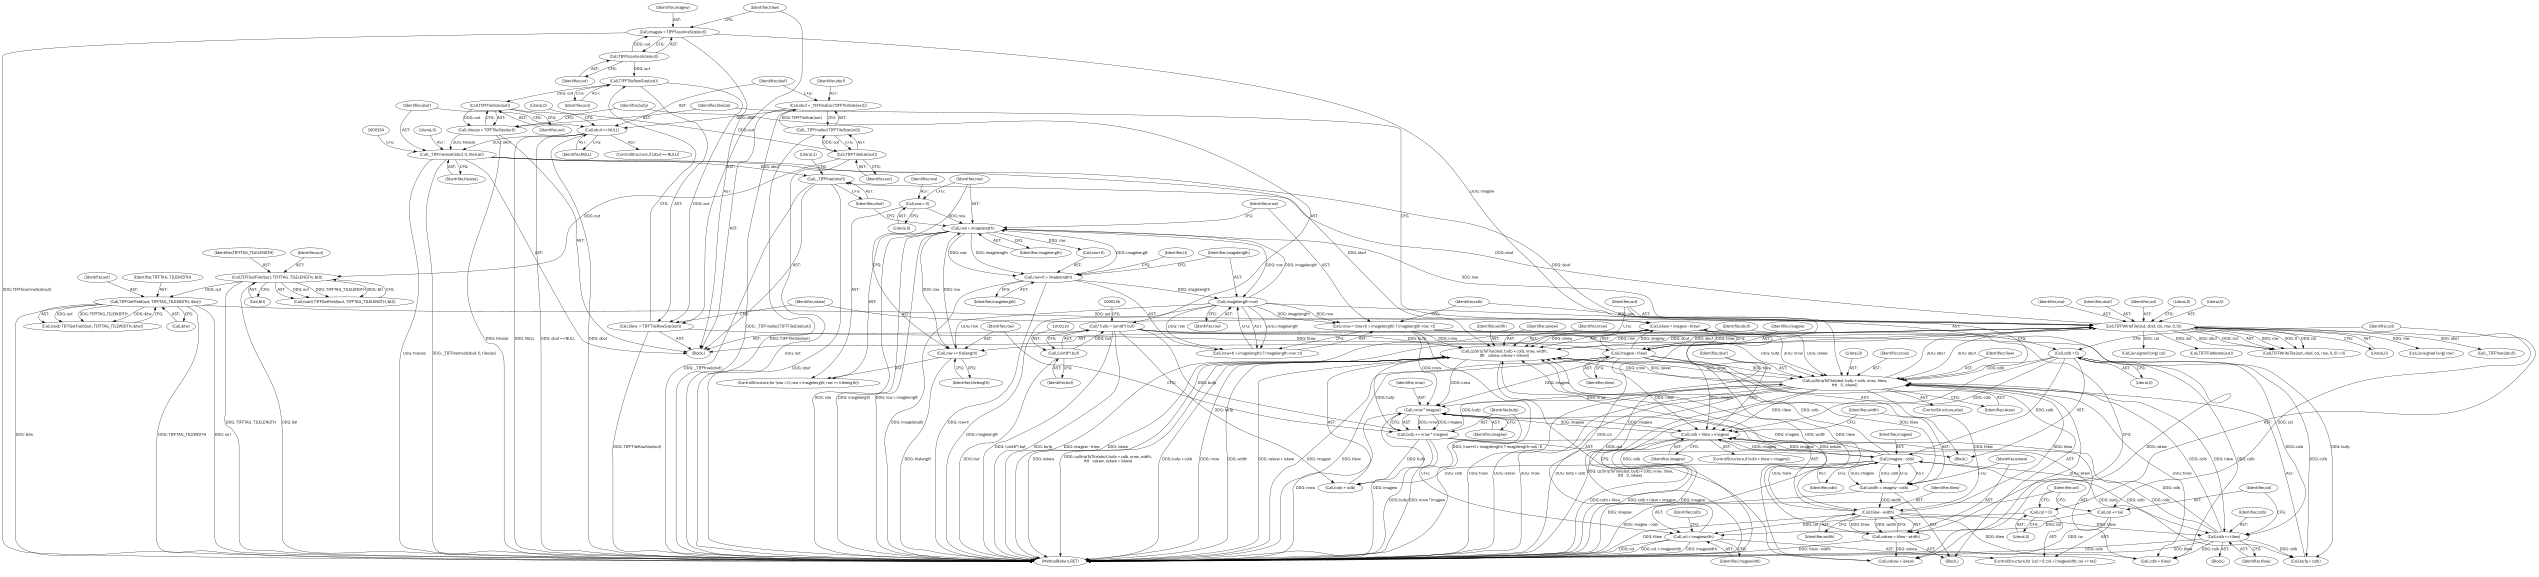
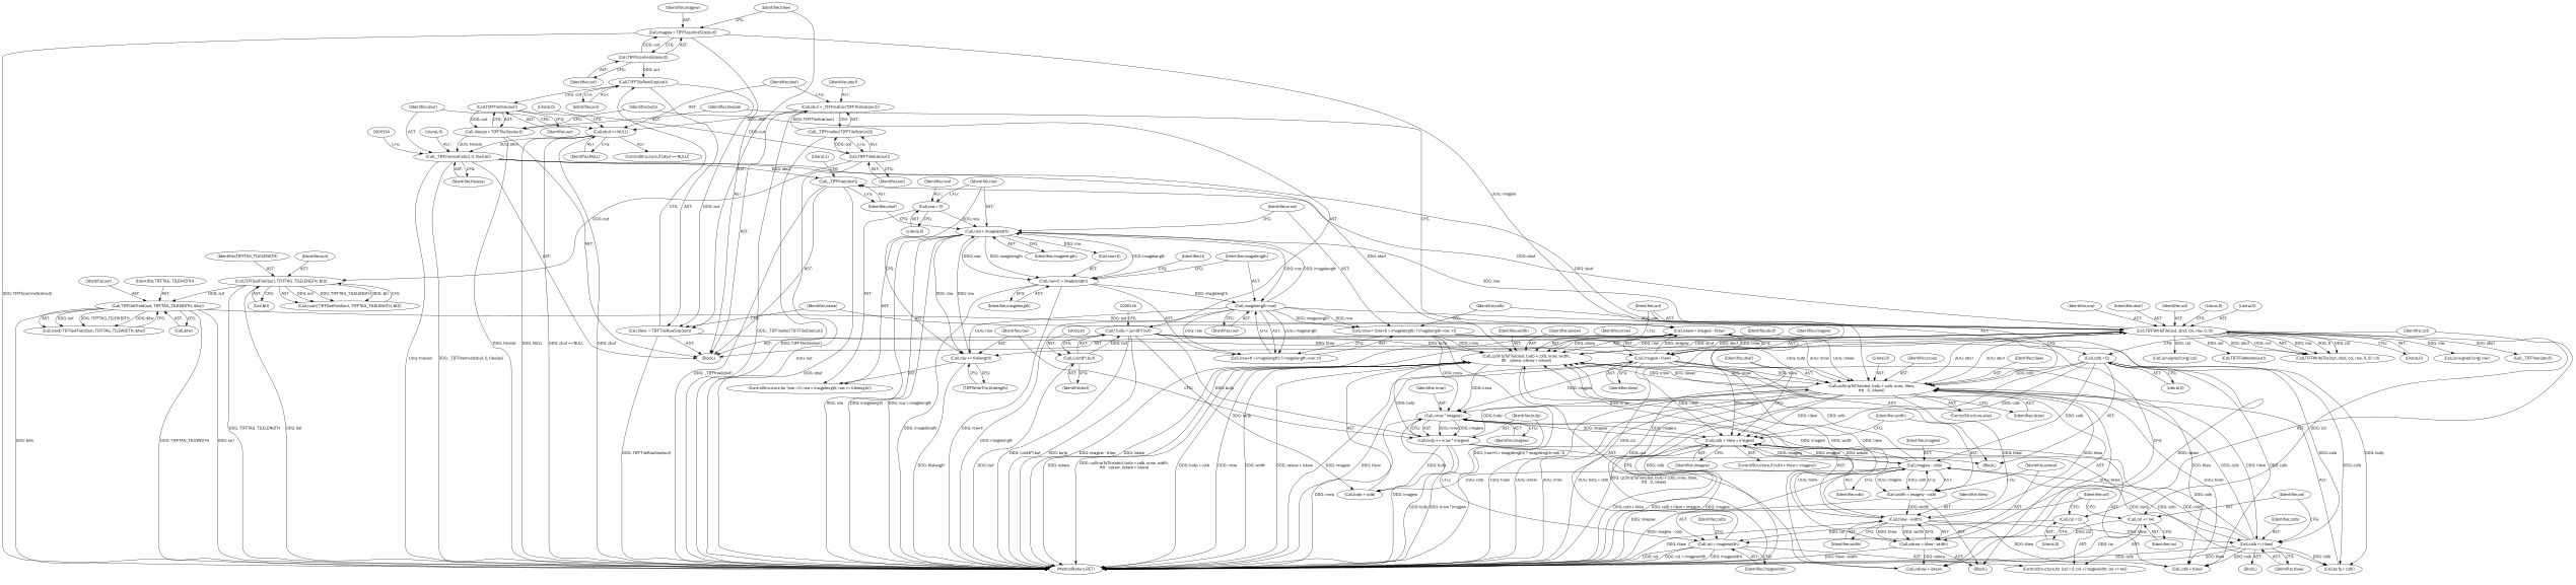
  digraph {
    fontname="IBM Plex Sans"
    node [fontname="IBM Plex Sans"]
    edge [fontname="IBM Plex Sans"]
    n1 [label="(Call,_TIFFfree(obuf))"]
    n2 [label="(Identifier,obuf)"]
    n3 [label="(Block,)"]
    n4 [label="(MethodReturn,RET)"]
    n5 [label="(Call,row < imagelength)"]
    n6 [label="(Call,TIFFWriteTile(out, obuf, col, row, 0, 0))"]
    n7 [label="(Call,cpStripToTile(obuf, bufp + colb, nrow, width,\n\t\t\t\t    oskew, oskew + iskew))"]
    n8 [label="(Call,row += tilelength)"]
    n9 [label="(Call,cpStripToTile(obuf, bufp + colb, nrow, tilew,\n\t\t\t\t    0, iskew))"]
    n10 [label="(Call,col += tw)"]
    n11 [label="(Call,_TIFFfree(obuf))"]
    n12 [label="(Call,(unsigned long) col)"]
    n13 [label="(Call,TIFFFileName(out))"]
    n14 [label="(Call,TIFFWriteTile(out, obuf, col, row, 0, 0) < 0)"]
    n15 [label="(Literal,0)"]
    n16 [label="(Call,(unsigned long) row)"]
    n17 [label="(Call,nrow * imagew)"]
    n18 [label="(Call,oskew + iskew)"]
    n19 [label="(Block,)"]
    n20 [label="(ControlStructure,for (row = 0; row < imagelength; row += tilelength))"]
-   n21 [label="(Identifier,tilelength)"]
+   n21 [label="(TIFFWriteTile,tilelength)"]
    n22 [label="(Call,colb + tilew > imagew)"]
    n23 [label="(Call,colb += tilew)"]
    n24 [label="(Call,tilew - width)"]
    n25 [label="(Call,colb + tilew)"]
    n26 [label="(ControlStructure,else)"]
    n27 [label="(Identifier,iskew)"]
    n28 [label="(Call,col < imagewidth)"]
    n29 [label="(ControlStructure,for (col = 0; col < imagewidth; col += tw))"]
+   n30 [label="(Identifier,tw)"]
    n31 [label="(Call,TIFFGetField(out, TIFFTAG_TILEWIDTH, &tw))"]
    n32 [label="(Call,(void) TIFFGetField(out, TIFFTAG_TILEWIDTH, &tw))"]
    n33 [label="(Call,&tw)"]
    n34 [label="(Call,TIFFGetField(out, TIFFTAG_TILELENGTH, &tl))"]
    n35 [label="(Call,&tl)"]
    n36 [label="(Call,(void) TIFFGetField(out, TIFFTAG_TILELENGTH, &tl))"]
    n37 [label="(Call,TIFFTileSize(out))"]
    n38 [label="(Call,_TIFFmalloc(TIFFTileSize(col)))"]
    n39 [label="(Identifier,out)"]
    n40 [label="(Call,obuf = _TIFFmalloc(TIFFTileSize(out)))"]
    n41 [label="(Call,TIFFTileSize(out))"]
    n42 [label="(Call,tilesize = TIFFTileSize(out))"]
    n43 [label="(Identifier,out)"]
    n44 [label="(Call,_TIFFmemset(obuf, 0, tilesize))"]
    n45 [label="(Call,TIFFTileRowSize(out))"]
    n46 [label="(Call,tilew  = TIFFTileRowSize(out))"]
    n47 [label="(Identifier,out)"]
    n48 [label="(Call,imagew - tilew)"]
    n49 [label="(Call,TIFFScanlineSize(out))"]
    n50 [label="(Call,imagew = TIFFScanlineSize(out))"]
    n51 [label="(Identifier,out)"]
    n52 [label="(Call,bufp += nrow * imagew)"]
    n53 [label="(Identifier,imagew)"]
    n54 [label="(Identifier,tilesize)"]
    n55 [label="(Call,obuf == NULL)"]
    n56 [label="(Identifier,NULL)"]
    n57 [label="(ControlStructure,if (obuf == NULL))"]
    n58 [label="(Block,)"]
    n59 [label="(Call,bufp + colb)"]
    n60 [label="(Call,bufp + colb)"]
    n61 [label="(Call,imagew - colb)"]
    n62 [label="(Identifier,imagew)"]
    n63 [label="(ControlStructure,if (colb + tilew > imagew))"]
    n64 [label="(Call,nrow = (row+tl > imagelength) ? imagelength-row : tl)"]
    n65 [label="(Call,(row+tl > imagelength) ? imagelength-row : tl)"]
    n66 [label="(Call,imagelength-row)"]
    n67 [label="(Identifier,row)"]
    n68 [label="(Call,row+tl > imagelength)"]
    n69 [label="(Call,row+tl)"]
    n70 [label="(Identifier,imagelength)"]
    n71 [label="(Identifier,imagelength)"]
    n72 [label="(Call,row = 0)"]
    n73 [label="(Literal,0)"]
    n74 [label="(Block,)"]
    n75 [label="(Identifier,tilew)"]
    n76 [label="(Call,oskew = tilew - width)"]
    n77 [label="(Identifier,width)"]
    n78 [label="(Call,* bufp = (uint8*) buf)"]
    n79 [label="(Call,(uint8*) buf)"]
    n80 [label="(Identifier,buf)"]
    n81 [label="(Call,width = imagew - colb)"]
    n82 [label="(Identifier,colb)"]
    n83 [label="(Call,iskew = imagew - tilew)"]
    n84 [label="(Identifier,tilew)"]
    n85 [label="(Call,colb = 0)"]
    n86 [label="(Literal,0)"]
    n87 [label="(Identifier,imagewidth)"]
    n88 [label="(Call,col = 0)"]
    n89 [label="(Literal,0)"]
    n90 [label="(Identifier,width)"]
    n91 [label="(Identifier,obuf)"]
    n92 [label="(Identifier,col)"]
    n93 [label="(Identifier,TIFFTAG_TILELENGTH)"]
    n94 [label="(Identifier,row)"]
    n95 [label="(Identifier,obuf)"]
    n96 [label="(Identifier,col)"]
    n97 [label="(Literal,0)"]
    n98 [label="(Identifier,nrow)"]
    n99 [label="(Identifier,oskew)"]
    n100 [label="(Identifier,tl)"]
    n101 [label="(Identifier,obuf)"]
    n102 [label="(Identifier,imagelength)"]
    n103 [label="(Identifier,nrow)"]
    n104 [label="(Identifier,imagew)"]
    n105 [label="(Identifier,col)"]
    n106 [label="(Identifier,imagew)"]
    n107 [label="(Identifier,colb)"]
    n108 [label="(Identifier,imagew)"]
    n109 [label="(Identifier,tilew)"]
    n110 [label="(Identifier,obuf)"]
    n111 [label="(Literal,1)"]
    n112 [label="(Identifier,colb)"]
    n113 [label="(Identifier,bufp)"]
    n114 [label="(Identifier,colb)"]
    n115 [label="(Identifier,TIFFTAG_TILEWIDTH)"]
    n116 [label="(Identifier,row)"]
    n117 [label="(Identifier,oskew)"]
    n118 [label="(Identifier,width)"]
    n119 [label="(Identifier,bufp)"]
    n120 [label="(Identifier,nrow)"]
    n121 [label="(Identifier,row)"]
    n122 [label="(Identifier,out)"]
    n123 [label="(Identifier,obuf)"]
    n124 [label="(Identifier,tilew)"]
    n125 [label="(Identifier,iskew)"]
    n126 [label="(Literal,0)"]
    n127 [label="(Identifier,out)"]
    n128 [label="(Identifier,row)"]
    n129 [label="(Identifier,col)"]
    n130 [label="(Identifier,tilesize)"]
    n131 [label="(Identifier,out)"]
    n132 [label="(Identifier,tilew)"]
    n133 [label="(Literal,0)"]
    n134 [label="(Identifier,nrow)"]
    n135 [label="(Literal,0)"]
    n136 [label="(Identifier,obuf)"]
    n137 [label="(Literal,0)"]
    1000154
    1000136
    1000130
    n1 -> n2 [label="CFG: "]
    n1 -> n3 [label="AST: "]
    n1 -> n4 [label="DDG: _TIFFfree(obuf)"]
    n1 -> n4 [label="DDG: obuf"]
    n2 -> n1 [label="AST: "]
    n2 -> n5 [label="CFG: "]
    n5 -> n4 [label="DDG: row"]
    n5 -> n4 [label="DDG: imagelength"]
    n5 -> n4 [label="DDG: row < imagelength"]
    n5 -> n6 [label="DDG: row"]
    n5 -> n8 [label="DDG: row"]
    n5 -> n20 [label="AST: "]
    n5 -> n66 [label="DDG: row"]
    n5 -> n68 [label="DDG: row"]
    n5 -> n68 [label="DDG: imagelength"]
    n5 -> n69 [label="DDG: row"]
    n5 -> n70 [label="CFG: "]
    n6 -> n1 [label="DDG: obuf"]
    n6 -> n4 [label="DDG: out"]
    n6 -> n7 [label="DDG: obuf"]
    n6 -> n8 [label="DDG: row"]
    n6 -> n9 [label="DDG: obuf"]
    n6 -> n10 [label="DDG: col"]
    n6 -> n11 [label="DDG: obuf"]
    n6 -> n12 [label="DDG: col"]
    n6 -> n13 [label="DDG: out"]
    n6 -> n14 [label="AST: "]
    n6 -> n14 [label="DDG: row"]
    n6 -> n14 [label="DDG: 0"]
    n6 -> n14 [label="DDG: col"]
    n6 -> n14 [label="DDG: obuf"]
    n6 -> n14 [label="DDG: out"]
    n6 -> n15 [label="CFG: "]
    n6 -> n16 [label="DDG: row"]
    n7 -> n4 [label="DDG: oskew"]
    n7 -> n4 [label="DDG: cpStripToTile(obuf, bufp + colb, nrow, width,\n\t\t\t\t    oskew, oskew + iskew)"]
    n7 -> n4 [label="DDG: bufp + colb"]
    n7 -> n4 [label="DDG: nrow"]
    n7 -> n4 [label="DDG: width"]
    n7 -> n4 [label="DDG: oskew + iskew"]
    n7 -> n6 [label="DDG: obuf"]
    n7 -> n9 [label="DDG: nrow"]
    n7 -> n17 [label="DDG: nrow"]
    n7 -> n18 [label="CFG: "]
    n7 -> n19 [label="AST: "]
    n8 -> n4 [label="DDG: tilelength"]
    n8 -> n5 [label="DDG: row"]
    n8 -> n20 [label="AST: "]
    n8 -> n21 [label="CFG: "]
    n9 -> n4 [label="DDG: bufp + colb"]
    n9 -> n4 [label="DDG: cpStripToTile(obuf, bufp + colb, nrow, tilew,\n\t\t\t\t    0, iskew)"]
    n9 -> n4 [label="DDG: tilew"]
    n9 -> n4 [label="DDG: iskew"]
    n9 -> n4 [label="DDG: nrow"]
    n9 -> n6 [label="DDG: obuf"]
    n9 -> n7 [label="DDG: nrow"]
    n9 -> n7 [label="DDG: iskew"]
    n9 -> n17 [label="DDG: nrow"]
    n9 -> n18 [label="DDG: iskew"]
    n9 -> n22 [label="DDG: tilew"]
    n9 -> n23 [label="DDG: tilew"]
    n9 -> n24 [label="DDG: tilew"]
    n9 -> n25 [label="DDG: tilew"]
    n9 -> n26 [label="AST: "]
    n9 -> n27 [label="CFG: "]
    n10 -> n4 [label="DDG: tw"]
    n10 -> n28 [label="DDG: col"]
    n10 -> n29 [label="AST: "]
+   n10 -> n30 [label="CFG: "]
    n15 -> n6 [label="AST: "]
    n17 -> n4 [label="DDG: nrow"]
    n17 -> n4 [label="DDG: imagew"]
    n17 -> n22 [label="DDG: imagew"]
    n17 -> n52 [label="AST: "]
    n17 -> n52 [label="DDG: nrow"]
    n17 -> n52 [label="DDG: imagew"]
    n17 -> n53 [label="CFG: "]
    n18 -> n7 [label="AST: "]
    n21 -> n8 [label="CFG: "]
    n22 -> n4 [label="DDG: colb + tilew"]
    n22 -> n4 [label="DDG: colb + tilew > imagew"]
    n22 -> n4 [label="DDG: imagew"]
    n22 -> n17 [label="DDG: imagew"]
    n22 -> n61 [label="DDG: imagew"]
    n22 -> n62 [label="CFG: "]
    n22 -> n63 [label="AST: "]
    n23 -> n4 [label="DDG: tilew"]
    n23 -> n4 [label="DDG: colb"]
    n23 -> n9 [label="DDG: colb"]
    n23 -> n22 [label="DDG: colb"]
    n23 -> n25 [label="DDG: colb"]
    n23 -> n60 [label="DDG: colb"]
    n23 -> n61 [label="DDG: colb"]
    n23 -> n74 [label="AST: "]
    n23 -> n75 [label="CFG: "]
    n24 -> n4 [label="DDG: tilew"]
    n24 -> n7 [label="DDG: width"]
    n24 -> n9 [label="DDG: tilew"]
    n24 -> n22 [label="DDG: tilew"]
    n24 -> n23 [label="DDG: tilew"]
    n24 -> n25 [label="DDG: tilew"]
    n24 -> n76 [label="AST: "]
    n24 -> n76 [label="DDG: tilew"]
    n24 -> n76 [label="DDG: width"]
    n24 -> n77 [label="CFG: "]
    n25 -> n22 [label="AST: "]
    n27 -> n9 [label="AST: "]
    n28 -> n4 [label="DDG: col"]
    n28 -> n4 [label="DDG: col < imagewidth"]
    n28 -> n4 [label="DDG: imagewidth"]
    n28 -> n6 [label="DDG: col"]
    n28 -> n29 [label="AST: "]
    n28 -> n87 [label="CFG: "]
+   n30 -> n10 [label="AST: "]
    n31 -> n4 [label="DDG: TIFFTAG_TILEWIDTH"]
    n31 -> n4 [label="DDG: out"]
    n31 -> n4 [label="DDG: &tw"]
    n31 -> n6 [label="DDG: out"]
    n31 -> n32 [label="AST: "]
    n31 -> n32 [label="DDG: out"]
    n31 -> n32 [label="DDG: TIFFTAG_TILEWIDTH"]
    n31 -> n32 [label="DDG: &tw"]
    n31 -> n33 [label="CFG: "]
    n32 -> n31 [label="CFG: "]
    n33 -> n31 [label="AST: "]
    n34 -> n4 [label="DDG: TIFFTAG_TILELENGTH"]
    n34 -> n4 [label="DDG: &tl"]
    n34 -> n31 [label="DDG: out"]
    n34 -> n35 [label="CFG: "]
    n34 -> n36 [label="AST: "]
    n34 -> n36 [label="DDG: out"]
    n34 -> n36 [label="DDG: TIFFTAG_TILELENGTH"]
    n34 -> n36 [label="DDG: &tl"]
    n35 -> n34 [label="AST: "]
    n36 -> n34 [label="CFG: "]
    n37 -> n4 [label="DDG: out"]
    n37 -> n34 [label="DDG: out"]
    n37 -> n38 [label="AST: "]
    n37 -> n38 [label="DDG: out"]
    n37 -> n39 [label="CFG: "]
    n38 -> n4 [label="DDG: TIFFTileSize(out)"]
    n38 -> n37 [label="CFG: "]
    n38 -> n40 [label="AST: "]
    n38 -> n40 [label="DDG: TIFFTileSize(out)"]
    n39 -> n37 [label="AST: "]
    n40 -> n3 [label="AST: "]
    n40 -> n4 [label="DDG: _TIFFmalloc(TIFFTileSize(out))"]
    n40 -> n38 [label="CFG: "]
    n40 -> n55 [label="DDG: obuf"]
    n41 -> n37 [label="DDG: out"]
    n41 -> n42 [label="AST: "]
    n41 -> n42 [label="DDG: out"]
    n41 -> n43 [label="CFG: "]
    n42 -> n3 [label="AST: "]
    n42 -> n4 [label="DDG: tilesize"]
    n42 -> n41 [label="CFG: "]
    n42 -> n44 [label="DDG: tilesize"]
    n43 -> n41 [label="AST: "]
    n44 -> n1 [label="DDG: obuf"]
    n44 -> n3 [label="AST: "]
    n44 -> n4 [label="DDG: tilesize"]
    n44 -> n4 [label="DDG: _TIFFmemset(obuf, 0, tilesize)"]
    n44 -> n7 [label="DDG: obuf"]
    n44 -> n9 [label="DDG: obuf"]
    n44 -> n54 [label="CFG: "]
    n45 -> n41 [label="DDG: out"]
    n45 -> n46 [label="AST: "]
    n45 -> n46 [label="DDG: out"]
    n45 -> n47 [label="CFG: "]
    n46 -> n3 [label="AST: "]
    n46 -> n4 [label="DDG: TIFFTileRowSize(out)"]
    n46 -> n45 [label="CFG: "]
    n46 -> n48 [label="DDG: tilew"]
    n47 -> n45 [label="AST: "]
    n48 -> n4 [label="DDG: imagew"]
    n48 -> n4 [label="DDG: tilew"]
    n48 -> n9 [label="DDG: tilew"]
    n48 -> n17 [label="DDG: imagew"]
    n48 -> n22 [label="DDG: tilew"]
    n48 -> n22 [label="DDG: imagew"]
    n48 -> n24 [label="DDG: tilew"]
-   n48 -> n81 [label="DDG: tilew"]
+   n48 -> n25 [label="DDG: tilew"]
    n48 -> n83 [label="AST: "]
    n48 -> n83 [label="DDG: imagew"]
    n48 -> n83 [label="DDG: tilew"]
    n48 -> n84 [label="CFG: "]
    n49 -> n45 [label="DDG: out"]
    n49 -> n50 [label="AST: "]
    n49 -> n50 [label="DDG: out"]
    n49 -> n51 [label="CFG: "]
    n50 -> n3 [label="AST: "]
    n50 -> n4 [label="DDG: TIFFScanlineSize(out)"]
    n50 -> n48 [label="DDG: imagew"]
    n50 -> n49 [label="CFG: "]
    n51 -> n49 [label="AST: "]
    n52 -> n4 [label="DDG: bufp"]
    n52 -> n4 [label="DDG: nrow * imagew"]
    n52 -> n7 [label="DDG: bufp"]
    n52 -> n9 [label="DDG: bufp"]
    n52 -> n17 [label="CFG: "]
    n52 -> n58 [label="AST: "]
    n52 -> n59 [label="DDG: bufp"]
    n52 -> n60 [label="DDG: bufp"]
    n53 -> n17 [label="AST: "]
    n54 -> n44 [label="AST: "]
    n55 -> n4 [label="DDG: obuf == NULL"]
    n55 -> n4 [label="DDG: obuf"]
    n55 -> n4 [label="DDG: NULL"]
    n55 -> n44 [label="DDG: obuf"]
    n55 -> n56 [label="CFG: "]
    n55 -> n57 [label="AST: "]
    n56 -> n55 [label="AST: "]
    n59 -> n7 [label="AST: "]
    n60 -> n9 [label="AST: "]
    n61 -> n4 [label="DDG: imagew"]
    n61 -> n7 [label="DDG: colb"]
    n61 -> n17 [label="DDG: imagew"]
    n61 -> n22 [label="DDG: imagew"]
    n61 -> n23 [label="DDG: colb"]
    n61 -> n59 [label="DDG: colb"]
    n61 -> n81 [label="AST: "]
    n61 -> n81 [label="DDG: imagew"]
    n61 -> n81 [label="DDG: colb"]
    n61 -> n82 [label="CFG: "]
    n62 -> n22 [label="AST: "]
    n64 -> n4 [label="DDG: (row+tl > imagelength) ? imagelength-row : tl"]
    n64 -> n7 [label="DDG: nrow"]
    n64 -> n9 [label="DDG: nrow"]
    n64 -> n17 [label="DDG: nrow"]
    n64 -> n58 [label="AST: "]
    n64 -> n65 [label="CFG: "]
    n65 -> n64 [label="AST: "]
    n65 -> n66 [label="CFG: "]
    n66 -> n4 [label="DDG: imagelength"]
    n66 -> n5 [label="DDG: imagelength"]
    n66 -> n6 [label="DDG: row"]
    n66 -> n8 [label="DDG: row"]
    n66 -> n64 [label="DDG: imagelength"]
    n66 -> n64 [label="DDG: row"]
    n66 -> n65 [label="AST: "]
    n66 -> n65 [label="DDG: imagelength"]
    n66 -> n65 [label="DDG: row"]
    n66 -> n67 [label="CFG: "]
    n67 -> n66 [label="AST: "]
    n68 -> n4 [label="DDG: imagelength"]
    n68 -> n4 [label="DDG: row+tl"]
    n68 -> n5 [label="DDG: imagelength"]
    n68 -> n65 [label="AST: "]
    n68 -> n66 [label="DDG: imagelength"]
    n68 -> n71 [label="CFG: "]
    n69 -> n68 [label="AST: "]
    n70 -> n5 [label="AST: "]
    n71 -> n68 [label="AST: "]
    n72 -> n5 [label="DDG: row"]
    n72 -> n20 [label="AST: "]
    n72 -> n73 [label="CFG: "]
    n73 -> n72 [label="AST: "]
    n75 -> n23 [label="AST: "]
    n76 -> n4 [label="DDG: tilew - width"]
    n76 -> n7 [label="DDG: oskew"]
    n76 -> n18 [label="DDG: oskew"]
    n76 -> n19 [label="AST: "]
    n76 -> n24 [label="CFG: "]
    n77 -> n24 [label="AST: "]
    n78 -> n3 [label="AST: "]
    n78 -> n4 [label="DDG: (uint8*) buf"]
    n78 -> n4 [label="DDG: bufp"]
    n78 -> n7 [label="DDG: bufp"]
    n78 -> n9 [label="DDG: bufp"]
    n78 -> n52 [label="DDG: bufp"]
    n78 -> n59 [label="DDG: bufp"]
    n78 -> n60 [label="DDG: bufp"]
    n78 -> n79 [label="CFG: "]
    n79 -> n4 [label="DDG: buf"]
    n79 -> n78 [label="AST: "]
    n79 -> n78 [label="DDG: buf"]
    n79 -> n80 [label="CFG: "]
    n80 -> n79 [label="AST: "]
    n81 -> n4 [label="DDG: imagew - colb"]
    n81 -> n19 [label="AST: "]
    n81 -> n24 [label="DDG: width"]
    n81 -> n61 [label="CFG: "]
    n82 -> n61 [label="AST: "]
    n83 -> n3 [label="AST: "]
    n83 -> n4 [label="DDG: imagew - tilew"]
    n83 -> n4 [label="DDG: iskew"]
    n83 -> n7 [label="DDG: iskew"]
    n83 -> n9 [label="DDG: iskew"]
    n83 -> n18 [label="DDG: iskew"]
    n83 -> n48 [label="CFG: "]
    n84 -> n48 [label="AST: "]
    n85 -> n4 [label="DDG: colb"]
    n85 -> n9 [label="DDG: colb"]
    n85 -> n22 [label="DDG: colb"]
    n85 -> n23 [label="DDG: colb"]
    n85 -> n25 [label="DDG: colb"]
    n85 -> n58 [label="AST: "]
    n85 -> n60 [label="DDG: colb"]
    n85 -> n61 [label="DDG: colb"]
    n85 -> n86 [label="CFG: "]
    n86 -> n85 [label="AST: "]
    n87 -> n28 [label="AST: "]
    n88 -> n28 [label="DDG: col"]
    n88 -> n29 [label="AST: "]
    n88 -> n89 [label="CFG: "]
    n89 -> n88 [label="AST: "]
    n90 -> n7 [label="AST: "]
    n91 -> n40 [label="AST: "]
    n92 -> n10 [label="CFG: "]
    n92 -> n28 [label="AST: "]
    n92 -> n88 [label="CFG: "]
    n93 -> n34 [label="AST: "]
    n94 -> n6 [label="AST: "]
    n95 -> n9 [label="AST: "]
    n95 -> n22 [label="CFG: "]
    n96 -> n10 [label="AST: "]
    n96 -> n23 [label="CFG: "]
    n97 -> n9 [label="AST: "]
    n98 -> n9 [label="AST: "]
    n99 -> n7 [label="AST: "]
    n100 -> n68 [label="CFG: "]
    n101 -> n6 [label="AST: "]
    n102 -> n66 [label="AST: "]
    n102 -> n68 [label="CFG: "]
    n103 -> n5 [label="CFG: "]
    n103 -> n64 [label="AST: "]
    n104 -> n50 [label="AST: "]
    n105 -> n6 [label="AST: "]
    n106 -> n61 [label="AST: "]
    n107 -> n64 [label="CFG: "]
    n107 -> n85 [label="AST: "]
    n108 -> n48 [label="AST: "]
    n109 -> n46 [label="AST: "]
    n109 -> n50 [label="CFG: "]
    n110 -> n40 [label="CFG: "]
    n110 -> n55 [label="AST: "]
    n111 -> n1 [label="CFG: "]
    n112 -> n28 [label="CFG: "]
    n113 -> n28 [label="CFG: "]
    n113 -> n52 [label="AST: "]
    n114 -> n23 [label="AST: "]
    n115 -> n31 [label="AST: "]
    n116 -> n72 [label="AST: "]
    n117 -> n76 [label="AST: "]
    n117 -> n81 [label="CFG: "]
    n118 -> n22 [label="CFG: "]
    n118 -> n81 [label="AST: "]
    n119 -> n42 [label="CFG: "]
    n119 -> n78 [label="AST: "]
    n120 -> n17 [label="AST: "]
    n121 -> n8 [label="AST: "]
    n121 -> n52 [label="CFG: "]
    n122 -> n6 [label="AST: "]
    n122 -> n7 [label="CFG: "]
    n122 -> n9 [label="CFG: "]
    n123 -> n7 [label="AST: "]
    n123 -> n76 [label="CFG: "]
    n124 -> n24 [label="AST: "]
    n125 -> n46 [label="CFG: "]
    n125 -> n83 [label="AST: "]
    n126 -> n6 [label="CFG: "]
    n127 -> n34 [label="AST: "]
    n128 -> n5 [label="AST: "]
    n128 -> n8 [label="CFG: "]
    n128 -> n72 [label="CFG: "]
    n129 -> n85 [label="CFG: "]
    n129 -> n88 [label="AST: "]
    n130 -> n42 [label="AST: "]
    n130 -> n83 [label="CFG: "]
    n131 -> n31 [label="AST: "]
    n132 -> n9 [label="AST: "]
    n133 -> n55 [label="CFG: "]
    n134 -> n7 [label="AST: "]
    n135 -> n44 [label="AST: "]
    n136 -> n44 [label="AST: "]
    n136 -> n55 [label="CFG: "]
    n137 -> n6 [label="AST: "]
    1000154 -> n44 [label="CFG: "]
    1000136 -> n78 [label="CFG: "]
    1000130 -> n79 [label="AST: "]
  }
